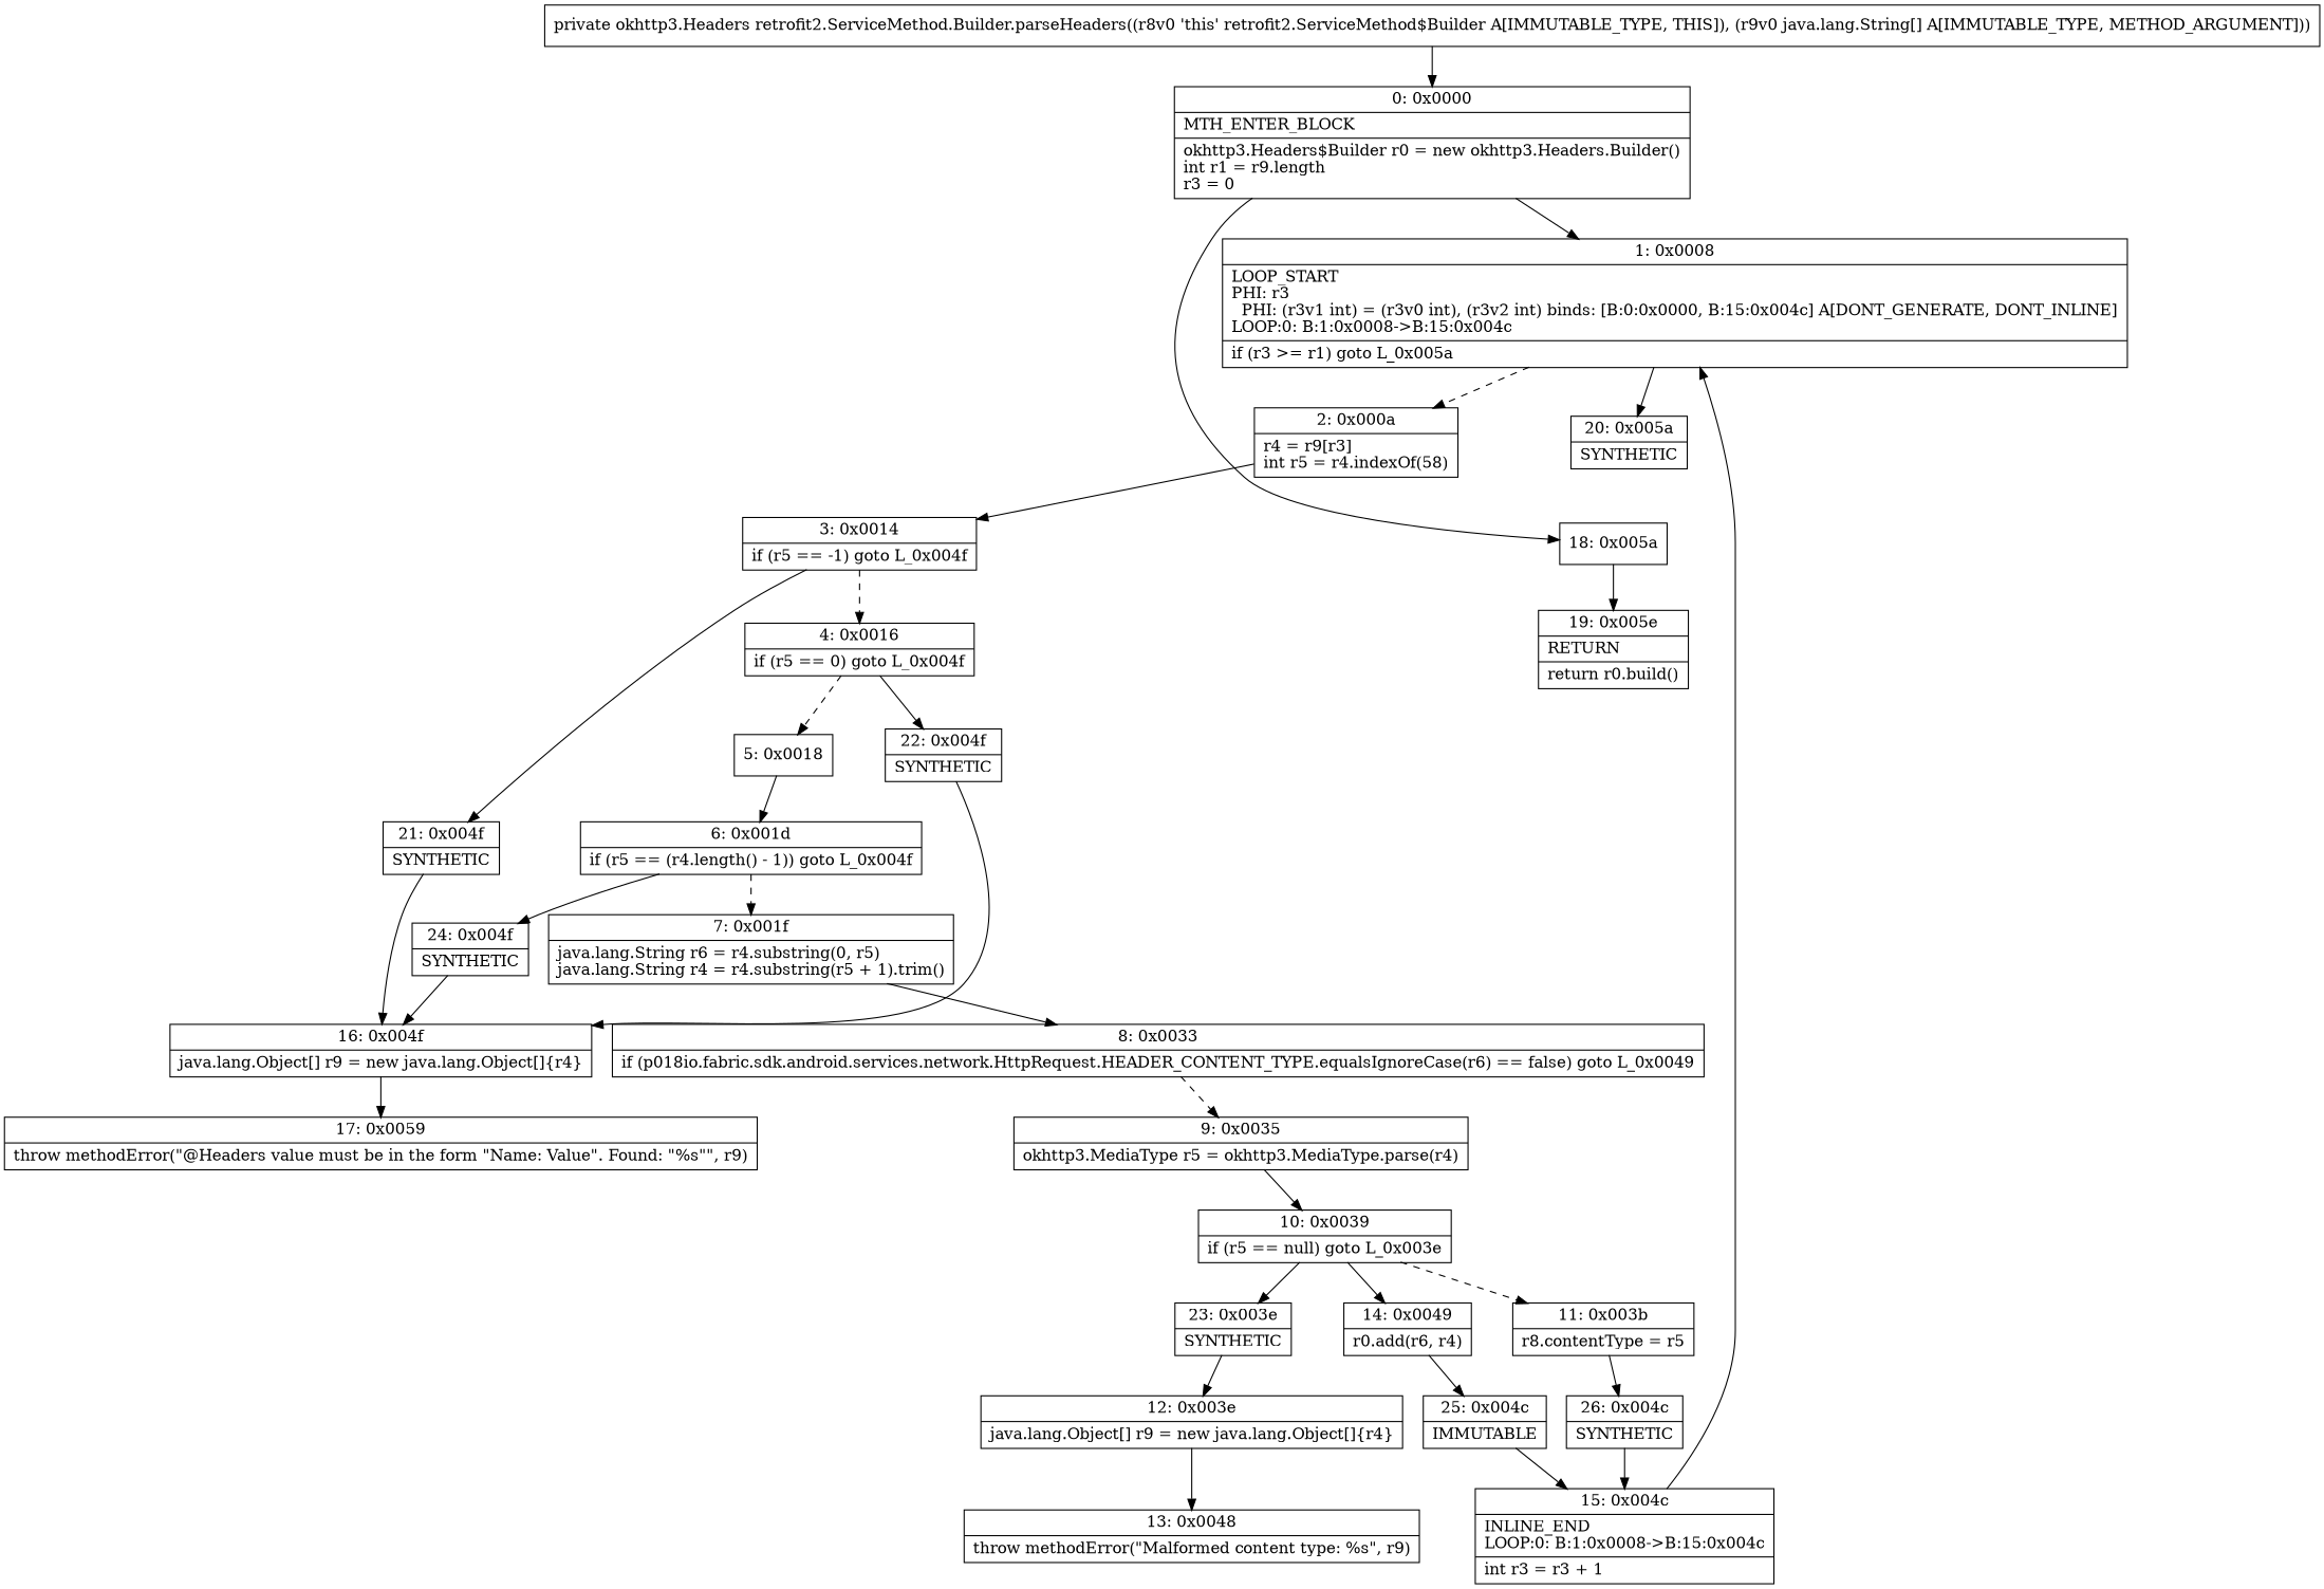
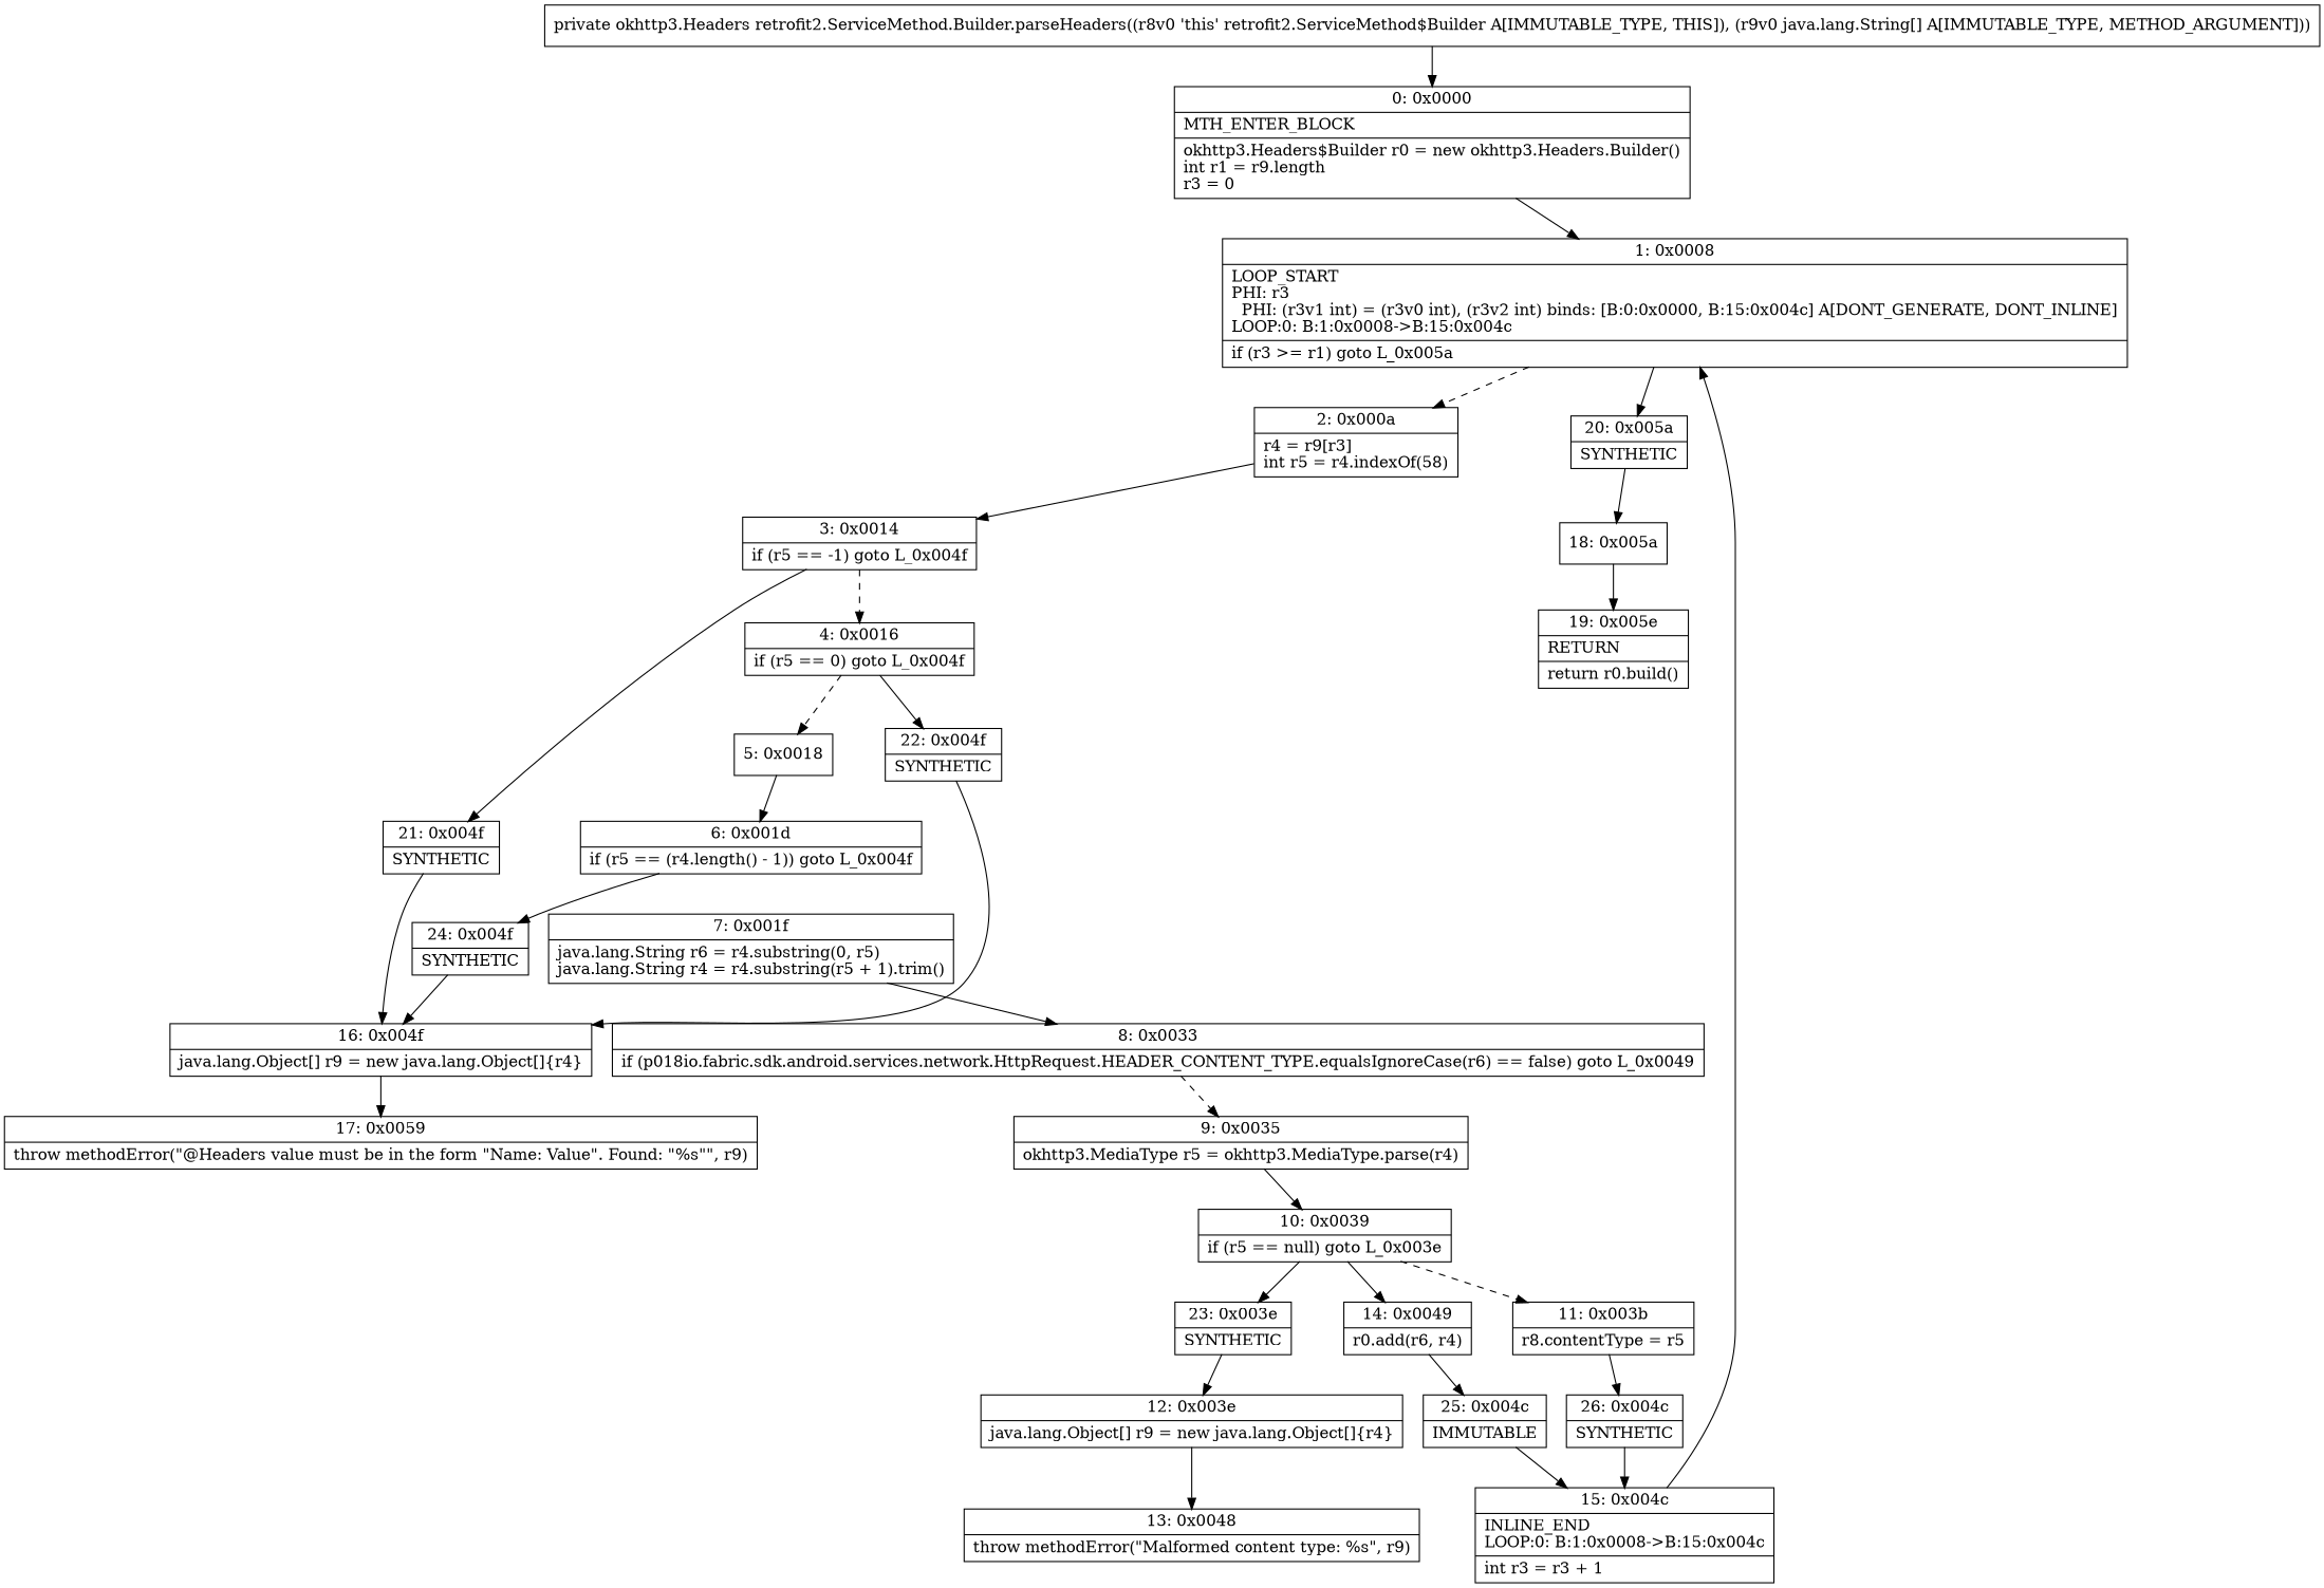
  digraph {
    node [shape=record]
    n1 [label="{0\:\ 0x0000|MTH_ENTER_BLOCK\l|okhttp3.Headers$Builder r0 = new okhttp3.Headers.Builder()\lint r1 = r9.length\lr3 = 0\l}"]
    n2 [label="{1\:\ 0x0008|LOOP_START\lPHI: r3 \l  PHI: (r3v1 int) = (r3v0 int), (r3v2 int) binds: [B:0:0x0000, B:15:0x004c] A[DONT_GENERATE, DONT_INLINE]\lLOOP:0: B:1:0x0008\-\>B:15:0x004c\l|if (r3 \>= r1) goto L_0x005a\l}"]
    n3 [label="{2\:\ 0x000a|r4 = r9[r3]\lint r5 = r4.indexOf(58)\l}"]
    n4 [label="{20\:\ 0x005a|SYNTHETIC\l}"]
    n5 [label="{3\:\ 0x0014|if (r5 == \-1) goto L_0x004f\l}"]
    n6 [label="{18\:\ 0x005a}"]
    n7 [label="{4\:\ 0x0016|if (r5 == 0) goto L_0x004f\l}"]
    n8 [label="{21\:\ 0x004f|SYNTHETIC\l}"]
    n9 [label="{5\:\ 0x0018}"]
    n10 [label="{22\:\ 0x004f|SYNTHETIC\l}"]
    n11 [label="{16\:\ 0x004f|java.lang.Object[] r9 = new java.lang.Object[]\{r4\}\l}"]
    n12 [label="{6\:\ 0x001d|if (r5 == (r4.length() \- 1)) goto L_0x004f\l}"]
    n13 [label="{7\:\ 0x001f|java.lang.String r6 = r4.substring(0, r5)\ljava.lang.String r4 = r4.substring(r5 + 1).trim()\l}"]
    n14 [label="{24\:\ 0x004f|SYNTHETIC\l}"]
    n15 [label="{8\:\ 0x0033|if (p018io.fabric.sdk.android.services.network.HttpRequest.HEADER_CONTENT_TYPE.equalsIgnoreCase(r6) == false) goto L_0x0049\l}"]
    n16 [label="{9\:\ 0x0035|okhttp3.MediaType r5 = okhttp3.MediaType.parse(r4)\l}"]
    n17 [label="{10\:\ 0x0039|if (r5 == null) goto L_0x003e\l}"]
    n18 [label="{14\:\ 0x0049|r0.add(r6, r4)\l}"]
    n19 [label="{25\:\ 0x004c|IMMUTABLE\l}"]
    n20 [label="{11\:\ 0x003b|r8.contentType = r5\l}"]
    n21 [label="{23\:\ 0x003e|SYNTHETIC\l}"]
    n22 [label="{26\:\ 0x004c|SYNTHETIC\l}"]
    n23 [label="{12\:\ 0x003e|java.lang.Object[] r9 = new java.lang.Object[]\{r4\}\l}"]
    n24 [label="{15\:\ 0x004c|INLINE_END\lLOOP:0: B:1:0x0008\-\>B:15:0x004c\l|int r3 = r3 + 1\l}"]
    n25 [label="{13\:\ 0x0048|throw methodError(\"Malformed content type: %s\", r9)\l}"]
    n26 [label="{17\:\ 0x0059|throw methodError(\"@Headers value must be in the form \"Name: Value\". Found: \"%s\"\", r9)\l}"]
    n27 [label="{19\:\ 0x005e|RETURN\l|return r0.build()\l}"]
    n28 [label="{private okhttp3.Headers retrofit2.ServiceMethod.Builder.parseHeaders((r8v0 'this' retrofit2.ServiceMethod$Builder A[IMMUTABLE_TYPE, THIS]), (r9v0 java.lang.String[] A[IMMUTABLE_TYPE, METHOD_ARGUMENT])) }"]
    n1 -> n2
    n2 -> n3 [style=dashed]
    n2 -> n4
    n3 -> n5
-   n1 -> n6
+   n4 -> n6
    n5 -> n7 [style=dashed]
    n5 -> n8
    n6 -> n27
    n7 -> n9 [style=dashed]
    n7 -> n10
    n8 -> n11
    n9 -> n12
    n10 -> n11
    n11 -> n26
-   n12 -> n13 [style=dashed]
    n12 -> n14
    n13 -> n15
    n14 -> n11
    n15 -> n16 [style=dashed]
    n16 -> n17
    n17 -> n18
    n17 -> n20 [style=dashed]
    n17 -> n21
    n18 -> n19
    n19 -> n24
    n20 -> n22
    n21 -> n23
    n22 -> n24
    n23 -> n25
    n24 -> n2
    n28 -> n1
  }
